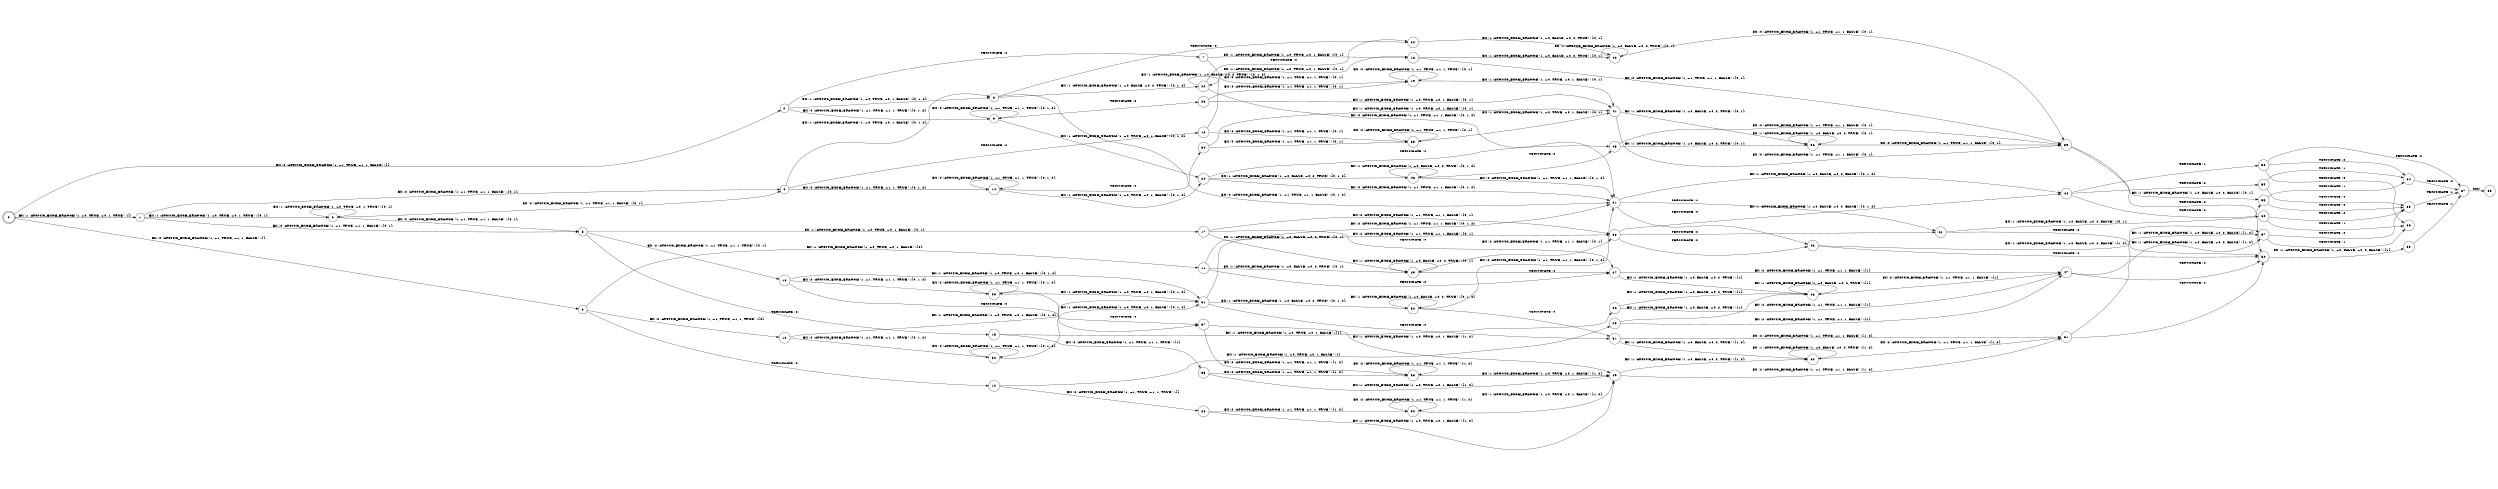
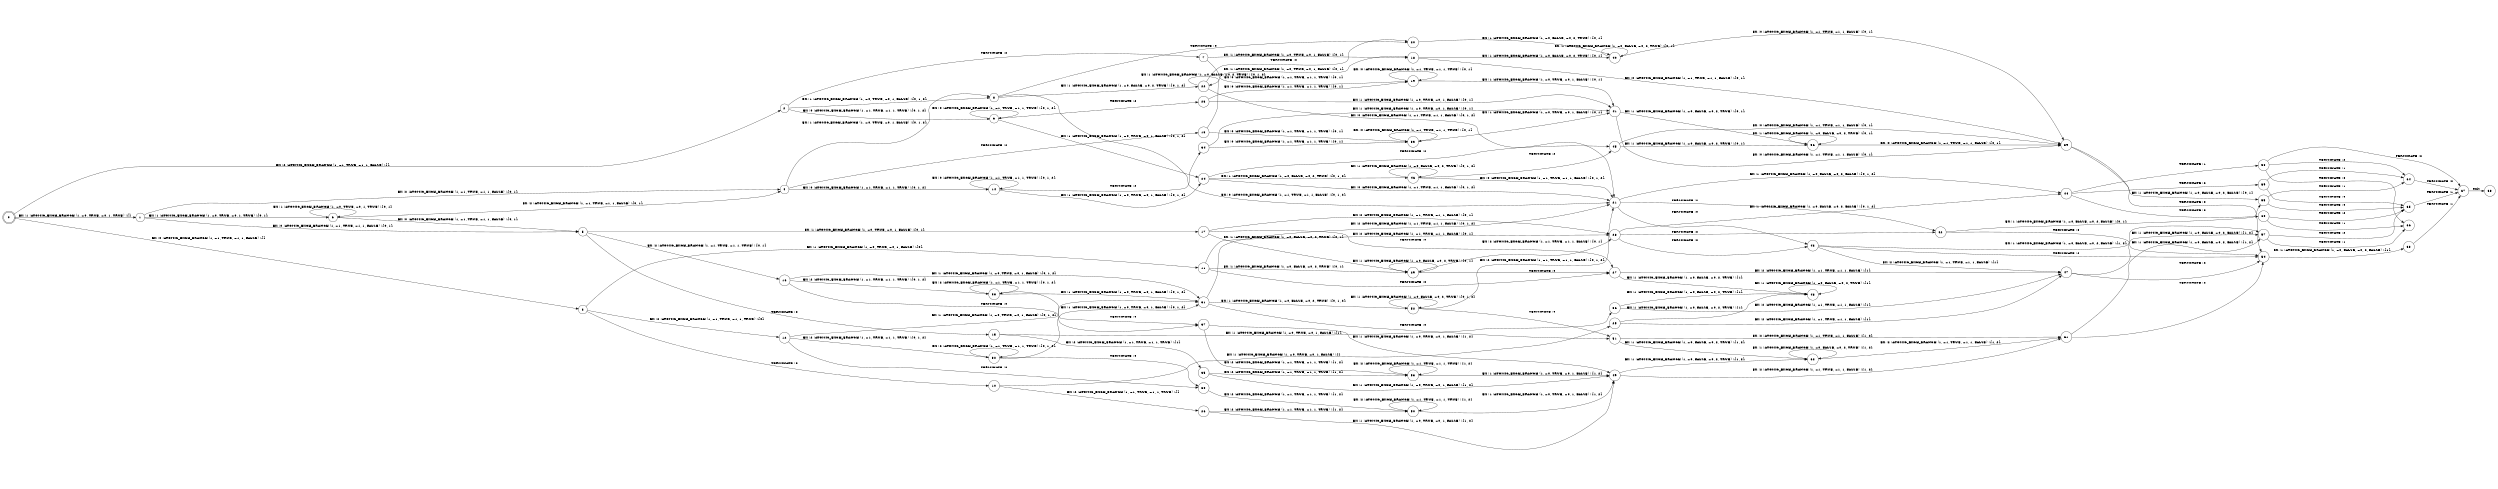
  digraph {
    rankdir=LR
    node [shape=circle]
    0 [peripheries=2]
    1
    2
    3
    4
    5
    6
    7
    8
    9
    10
    11
    12
    13
    14
    15
    16
    17
    18
    19
    20
    21
    22
    23
    24
    25
    26
    27
    28
    29
+   30
    31
    32
    33
    34
    35
    36
    37
    38
    39
    40
    41
    42
    43
    44
    45
    46
    47
    48
    49
    50
    51
    52
    53
    54
    55
    56
    57
    58
    59
    60
    61
    62
    63
    64
    65
    66
    67
    68
    0 -> 1 [label="EX !1 !ATOMIC_EXCH_BRANCH (1, +0, TRUE, +0, 1, TRUE) !{}"]
    0 -> 2 [label="EX !2 !ATOMIC_EXCH_BRANCH (1, +1, TRUE, +1, 1, FALSE) !{}"]
    0 -> 3 [label="EX !0 !ATOMIC_EXCH_BRANCH (1, +1, TRUE, +1, 1, FALSE) !{}"]
    1 -> 4 [label="EX !2 !ATOMIC_EXCH_BRANCH (1, +1, TRUE, +1, 1, FALSE) !{0, 1}"]
    1 -> 5 [label="EX !0 !ATOMIC_EXCH_BRANCH (1, +1, TRUE, +1, 1, FALSE) !{0, 1}"]
    1 -> 6 [label="EX !1 !ATOMIC_EXCH_BRANCH (1, +0, TRUE, +0, 1, TRUE) !{0, 1}"]
    2 -> 7 [label="TERMINATE !2"]
    2 -> 8 [label="EX !1 !ATOMIC_EXCH_BRANCH (1, +0, TRUE, +0, 1, FALSE) !{0, 1, 2}"]
    2 -> 9 [label="EX !0 !ATOMIC_EXCH_BRANCH (1, +1, TRUE, +1, 1, TRUE) !{0, 1, 2}"]
    3 -> 10 [label="TERMINATE !0"]
    3 -> 11 [label="EX !1 !ATOMIC_EXCH_BRANCH (1, +0, TRUE, +0, 1, FALSE) !{0}"]
    3 -> 12 [label="EX !2 !ATOMIC_EXCH_BRANCH (1, +1, TRUE, +1, 1, TRUE) !{0}"]
    4 -> 8 [label="EX !1 !ATOMIC_EXCH_BRANCH (1, +0, TRUE, +0, 1, FALSE) !{0, 1, 2}"]
    4 -> 13 [label="TERMINATE !2"]
    4 -> 14 [label="EX !0 !ATOMIC_EXCH_BRANCH (1, +1, TRUE, +1, 1, TRUE) !{0, 1, 2}"]
    5 -> 15 [label="TERMINATE !0"]
    5 -> 16 [label="EX !2 !ATOMIC_EXCH_BRANCH (1, +1, TRUE, +1, 1, TRUE) !{0, 1}"]
    5 -> 17 [label="EX !1 !ATOMIC_EXCH_BRANCH (1, +0, TRUE, +0, 1, FALSE) !{0, 1}"]
    6 -> 4 [label="EX !2 !ATOMIC_EXCH_BRANCH (1, +1, TRUE, +1, 1, FALSE) !{0, 1}"]
    6 -> 5 [label="EX !0 !ATOMIC_EXCH_BRANCH (1, +1, TRUE, +1, 1, FALSE) !{0, 1}"]
    6 -> 6 [label="EX !1 !ATOMIC_EXCH_BRANCH (1, +0, TRUE, +0, 1, TRUE) !{0, 1}"]
    7 -> 18 [label="EX !1 !ATOMIC_EXCH_BRANCH (1, +0, TRUE, +0, 1, FALSE) !{0, 1}"]
    7 -> 19 [label="EX !0 !ATOMIC_EXCH_BRANCH (1, +1, TRUE, +1, 1, TRUE) !{0, 1}"]
    8 -> 20 [label="TERMINATE !0"]
    8 -> 21 [label="EX !0 !ATOMIC_EXCH_BRANCH (1, +1, TRUE, +1, 1, FALSE) !{0, 1, 2}"]
    8 -> 22 [label="EX !1 !ATOMIC_EXCH_BRANCH (1, +0, FALSE, +0, 2, TRUE) !{0, 1, 2}"]
    9 -> 9 [label="EX !0 !ATOMIC_EXCH_BRANCH (1, +1, TRUE, +1, 1, TRUE) !{0, 1, 2}"]
    9 -> 23 [label="TERMINATE !2"]
    9 -> 24 [label="EX !1 !ATOMIC_EXCH_BRANCH (1, +0, TRUE, +0, 1, FALSE) !{0, 1, 2}"]
    10 -> 25 [label="EX !1 !ATOMIC_EXCH_BRANCH (1, +0, TRUE, +0, 1, FALSE) !{}"]
    10 -> 26 [label="EX !2 !ATOMIC_EXCH_BRANCH (1, +1, TRUE, +1, 1, TRUE) !{}"]
    11 -> 27 [label="TERMINATE !0"]
    11 -> 28 [label="EX !2 !ATOMIC_EXCH_BRANCH (1, +1, TRUE, +1, 1, FALSE) !{0, 1}"]
    11 -> 29 [label="EX !1 !ATOMIC_EXCH_BRANCH (1, +0, FALSE, +0, 2, TRUE) !{0, 1}"]
+   12 -> 30 [label="TERMINATE !0"]
    12 -> 31 [label="EX !1 !ATOMIC_EXCH_BRANCH (1, +0, TRUE, +0, 1, FALSE) !{0, 1, 2}"]
    12 -> 32 [label="EX !2 !ATOMIC_EXCH_BRANCH (1, +1, TRUE, +1, 1, TRUE) !{0, 1, 2}"]
    13 -> 18 [label="EX !1 !ATOMIC_EXCH_BRANCH (1, +0, TRUE, +0, 1, FALSE) !{0, 1}"]
    13 -> 33 [label="EX !0 !ATOMIC_EXCH_BRANCH (1, +1, TRUE, +1, 1, TRUE) !{0, 1}"]
    14 -> 14 [label="EX !0 !ATOMIC_EXCH_BRANCH (1, +1, TRUE, +1, 1, TRUE) !{0, 1, 2}"]
    14 -> 24 [label="EX !1 !ATOMIC_EXCH_BRANCH (1, +0, TRUE, +0, 1, FALSE) !{0, 1, 2}"]
    14 -> 34 [label="TERMINATE !2"]
    15 -> 35 [label="EX !2 !ATOMIC_EXCH_BRANCH (1, +1, TRUE, +1, 1, TRUE) !{1}"]
    15 -> 36 [label="EX !1 !ATOMIC_EXCH_BRANCH (1, +0, TRUE, +0, 1, FALSE) !{1}"]
    16 -> 31 [label="EX !1 !ATOMIC_EXCH_BRANCH (1, +0, TRUE, +0, 1, FALSE) !{0, 1, 2}"]
    16 -> 37 [label="TERMINATE !0"]
    16 -> 38 [label="EX !2 !ATOMIC_EXCH_BRANCH (1, +1, TRUE, +1, 1, TRUE) !{0, 1, 2}"]
    17 -> 27 [label="TERMINATE !0"]
    17 -> 28 [label="EX !2 !ATOMIC_EXCH_BRANCH (1, +1, TRUE, +1, 1, FALSE) !{0, 1}"]
    17 -> 29 [label="EX !1 !ATOMIC_EXCH_BRANCH (1, +0, FALSE, +0, 2, TRUE) !{0, 1}"]
    18 -> 39 [label="EX !0 !ATOMIC_EXCH_BRANCH (1, +1, TRUE, +1, 1, FALSE) !{0, 1}"]
    18 -> 40 [label="EX !1 !ATOMIC_EXCH_BRANCH (1, +0, FALSE, +0, 2, TRUE) !{0, 1}"]
    19 -> 19 [label="EX !0 !ATOMIC_EXCH_BRANCH (1, +1, TRUE, +1, 1, TRUE) !{0, 1}"]
    19 -> 41 [label="EX !1 !ATOMIC_EXCH_BRANCH (1, +0, TRUE, +0, 1, FALSE) !{0, 1}"]
    20 -> 40 [label="EX !1 !ATOMIC_EXCH_BRANCH (1, +0, FALSE, +0, 2, TRUE) !{0, 1}"]
    21 -> 42 [label="TERMINATE !2"]
    21 -> 43 [label="TERMINATE !0"]
    21 -> 44 [label="EX !1 !ATOMIC_EXCH_BRANCH (1, +0, FALSE, +0, 2, FALSE) !{0, 1, 2}"]
    22 -> 20 [label="TERMINATE !2"]
    22 -> 21 [label="EX !0 !ATOMIC_EXCH_BRANCH (1, +1, TRUE, +1, 1, FALSE) !{0, 1, 2}"]
    22 -> 22 [label="EX !1 !ATOMIC_EXCH_BRANCH (1, +0, FALSE, +0, 2, TRUE) !{0, 1, 2}"]
    23 -> 19 [label="EX !0 !ATOMIC_EXCH_BRANCH (1, +1, TRUE, +1, 1, TRUE) !{0, 1}"]
    23 -> 41 [label="EX !1 !ATOMIC_EXCH_BRANCH (1, +0, TRUE, +0, 1, FALSE) !{0, 1}"]
    24 -> 21 [label="EX !0 !ATOMIC_EXCH_BRANCH (1, +1, TRUE, +1, 1, FALSE) !{0, 1, 2}"]
    24 -> 45 [label="TERMINATE !2"]
    24 -> 46 [label="EX !1 !ATOMIC_EXCH_BRANCH (1, +0, FALSE, +0, 2, TRUE) !{0, 1, 2}"]
    25 -> 47 [label="EX !2 !ATOMIC_EXCH_BRANCH (1, +1, TRUE, +1, 1, FALSE) !{1}"]
    25 -> 48 [label="EX !1 !ATOMIC_EXCH_BRANCH (1, +0, FALSE, +0, 2, TRUE) !{1}"]
    26 -> 49 [label="EX !1 !ATOMIC_EXCH_BRANCH (1, +0, TRUE, +0, 1, FALSE) !{1, 2}"]
    26 -> 50 [label="EX !2 !ATOMIC_EXCH_BRANCH (1, +1, TRUE, +1, 1, TRUE) !{1, 2}"]
    27 -> 47 [label="EX !2 !ATOMIC_EXCH_BRANCH (1, +1, TRUE, +1, 1, FALSE) !{1}"]
    27 -> 48 [label="EX !1 !ATOMIC_EXCH_BRANCH (1, +0, FALSE, +0, 2, TRUE) !{1}"]
    28 -> 42 [label="TERMINATE !2"]
    28 -> 43 [label="TERMINATE !0"]
    28 -> 44 [label="EX !1 !ATOMIC_EXCH_BRANCH (1, +0, FALSE, +0, 2, FALSE) !{0, 1, 2}"]
    29 -> 27 [label="TERMINATE !0"]
    29 -> 28 [label="EX !2 !ATOMIC_EXCH_BRANCH (1, +1, TRUE, +1, 1, FALSE) !{0, 1}"]
    29 -> 29 [label="EX !1 !ATOMIC_EXCH_BRANCH (1, +0, FALSE, +0, 2, TRUE) !{0, 1}"]
+   30 -> 50 [label="EX !2 !ATOMIC_EXCH_BRANCH (1, +1, TRUE, +1, 1, TRUE) !{1, 2}"]
    31 -> 21 [label="EX !2 !ATOMIC_EXCH_BRANCH (1, +1, TRUE, +1, 1, FALSE) !{0, 1, 2}"]
    31 -> 51 [label="TERMINATE !0"]
    31 -> 52 [label="EX !1 !ATOMIC_EXCH_BRANCH (1, +0, FALSE, +0, 2, TRUE) !{0, 1, 2}"]
+   32 -> 30 [label="TERMINATE !0"]
    32 -> 31 [label="EX !1 !ATOMIC_EXCH_BRANCH (1, +0, TRUE, +0, 1, FALSE) !{0, 1, 2}"]
    32 -> 32 [label="EX !2 !ATOMIC_EXCH_BRANCH (1, +1, TRUE, +1, 1, TRUE) !{0, 1, 2}"]
    33 -> 33 [label="EX !0 !ATOMIC_EXCH_BRANCH (1, +1, TRUE, +1, 1, TRUE) !{0, 1}"]
    33 -> 41 [label="EX !1 !ATOMIC_EXCH_BRANCH (1, +0, TRUE, +0, 1, FALSE) !{0, 1}"]
    34 -> 33 [label="EX !0 !ATOMIC_EXCH_BRANCH (1, +1, TRUE, +1, 1, TRUE) !{0, 1}"]
    34 -> 41 [label="EX !1 !ATOMIC_EXCH_BRANCH (1, +0, TRUE, +0, 1, FALSE) !{0, 1}"]
    35 -> 49 [label="EX !1 !ATOMIC_EXCH_BRANCH (1, +0, TRUE, +0, 1, FALSE) !{1, 2}"]
    35 -> 53 [label="EX !2 !ATOMIC_EXCH_BRANCH (1, +1, TRUE, +1, 1, TRUE) !{1, 2}"]
    36 -> 47 [label="EX !2 !ATOMIC_EXCH_BRANCH (1, +1, TRUE, +1, 1, FALSE) !{1}"]
    36 -> 48 [label="EX !1 !ATOMIC_EXCH_BRANCH (1, +0, FALSE, +0, 2, TRUE) !{1}"]
    37 -> 49 [label="EX !1 !ATOMIC_EXCH_BRANCH (1, +0, TRUE, +0, 1, FALSE) !{1, 2}"]
    37 -> 53 [label="EX !2 !ATOMIC_EXCH_BRANCH (1, +1, TRUE, +1, 1, TRUE) !{1, 2}"]
    38 -> 31 [label="EX !1 !ATOMIC_EXCH_BRANCH (1, +0, TRUE, +0, 1, FALSE) !{0, 1, 2}"]
    38 -> 37 [label="TERMINATE !0"]
    38 -> 38 [label="EX !2 !ATOMIC_EXCH_BRANCH (1, +1, TRUE, +1, 1, TRUE) !{0, 1, 2}"]
    39 -> 54 [label="TERMINATE !0"]
    39 -> 55 [label="EX !1 !ATOMIC_EXCH_BRANCH (1, +0, FALSE, +0, 2, FALSE) !{0, 1}"]
    40 -> 39 [label="EX !0 !ATOMIC_EXCH_BRANCH (1, +1, TRUE, +1, 1, FALSE) !{0, 1}"]
    40 -> 40 [label="EX !1 !ATOMIC_EXCH_BRANCH (1, +0, FALSE, +0, 2, TRUE) !{0, 1}"]
    41 -> 39 [label="EX !0 !ATOMIC_EXCH_BRANCH (1, +1, TRUE, +1, 1, FALSE) !{0, 1}"]
    41 -> 56 [label="EX !1 !ATOMIC_EXCH_BRANCH (1, +0, FALSE, +0, 2, TRUE) !{0, 1}"]
    42 -> 54 [label="TERMINATE !0"]
    42 -> 55 [label="EX !1 !ATOMIC_EXCH_BRANCH (1, +0, FALSE, +0, 2, FALSE) !{0, 1}"]
    43 -> 54 [label="TERMINATE !2"]
    43 -> 57 [label="EX !1 !ATOMIC_EXCH_BRANCH (1, +0, FALSE, +0, 2, FALSE) !{1, 2}"]
    44 -> 58 [label="TERMINATE !1"]
    44 -> 59 [label="TERMINATE !2"]
    44 -> 60 [label="TERMINATE !0"]
    45 -> 39 [label="EX !0 !ATOMIC_EXCH_BRANCH (1, +1, TRUE, +1, 1, FALSE) !{0, 1}"]
    45 -> 56 [label="EX !1 !ATOMIC_EXCH_BRANCH (1, +0, FALSE, +0, 2, TRUE) !{0, 1}"]
    46 -> 21 [label="EX !0 !ATOMIC_EXCH_BRANCH (1, +1, TRUE, +1, 1, FALSE) !{0, 1, 2}"]
    46 -> 45 [label="TERMINATE !2"]
    46 -> 46 [label="EX !1 !ATOMIC_EXCH_BRANCH (1, +0, FALSE, +0, 2, TRUE) !{0, 1, 2}"]
    47 -> 54 [label="TERMINATE !2"]
    47 -> 57 [label="EX !1 !ATOMIC_EXCH_BRANCH (1, +0, FALSE, +0, 2, FALSE) !{1, 2}"]
-   48 -> 47 [label="EX !2 !ATOMIC_EXCH_BRANCH (1, +1, TRUE, +1, 1, FALSE) !{1}"]
+   43 -> 47 [label="EX !2 !ATOMIC_EXCH_BRANCH (1, +1, TRUE, +1, 1, FALSE) !{1}"]
    48 -> 48 [label="EX !1 !ATOMIC_EXCH_BRANCH (1, +0, FALSE, +0, 2, TRUE) !{1}"]
    49 -> 61 [label="EX !2 !ATOMIC_EXCH_BRANCH (1, +1, TRUE, +1, 1, FALSE) !{1, 2}"]
    49 -> 62 [label="EX !1 !ATOMIC_EXCH_BRANCH (1, +0, FALSE, +0, 2, TRUE) !{1, 2}"]
    50 -> 49 [label="EX !1 !ATOMIC_EXCH_BRANCH (1, +0, TRUE, +0, 1, FALSE) !{1, 2}"]
    50 -> 50 [label="EX !2 !ATOMIC_EXCH_BRANCH (1, +1, TRUE, +1, 1, TRUE) !{1, 2}"]
    51 -> 61 [label="EX !2 !ATOMIC_EXCH_BRANCH (1, +1, TRUE, +1, 1, FALSE) !{1, 2}"]
    51 -> 62 [label="EX !1 !ATOMIC_EXCH_BRANCH (1, +0, FALSE, +0, 2, TRUE) !{1, 2}"]
    52 -> 21 [label="EX !2 !ATOMIC_EXCH_BRANCH (1, +1, TRUE, +1, 1, FALSE) !{0, 1, 2}"]
    52 -> 51 [label="TERMINATE !0"]
    52 -> 52 [label="EX !1 !ATOMIC_EXCH_BRANCH (1, +0, FALSE, +0, 2, TRUE) !{0, 1, 2}"]
    53 -> 49 [label="EX !1 !ATOMIC_EXCH_BRANCH (1, +0, TRUE, +0, 1, FALSE) !{1, 2}"]
    53 -> 53 [label="EX !2 !ATOMIC_EXCH_BRANCH (1, +1, TRUE, +1, 1, TRUE) !{1, 2}"]
    54 -> 63 [label="EX !1 !ATOMIC_EXCH_BRANCH (1, +0, FALSE, +0, 2, FALSE) !{1}"]
    55 -> 64 [label="TERMINATE !1"]
    55 -> 65 [label="TERMINATE !0"]
    56 -> 39 [label="EX !0 !ATOMIC_EXCH_BRANCH (1, +1, TRUE, +1, 1, FALSE) !{0, 1}"]
    56 -> 56 [label="EX !1 !ATOMIC_EXCH_BRANCH (1, +0, FALSE, +0, 2, TRUE) !{0, 1}"]
    57 -> 65 [label="TERMINATE !2"]
    57 -> 66 [label="TERMINATE !1"]
    58 -> 64 [label="TERMINATE !2"]
    58 -> 66 [label="TERMINATE !0"]
    58 -> 67 [label="TERMINATE !2"]
    59 -> 64 [label="TERMINATE !1"]
    59 -> 65 [label="TERMINATE !0"]
    60 -> 65 [label="TERMINATE !2"]
    60 -> 66 [label="TERMINATE !1"]
    61 -> 54 [label="TERMINATE !2"]
    61 -> 57 [label="EX !1 !ATOMIC_EXCH_BRANCH (1, +0, FALSE, +0, 2, FALSE) !{1, 2}"]
    62 -> 61 [label="EX !2 !ATOMIC_EXCH_BRANCH (1, +1, TRUE, +1, 1, FALSE) !{1, 2}"]
    62 -> 62 [label="EX !1 !ATOMIC_EXCH_BRANCH (1, +0, FALSE, +0, 2, TRUE) !{1, 2}"]
    63 -> 67 [label="TERMINATE !1"]
    64 -> 67 [label="TERMINATE !0"]
    65 -> 67 [label="TERMINATE !1"]
    67 -> 68 [label=exit]
  }
